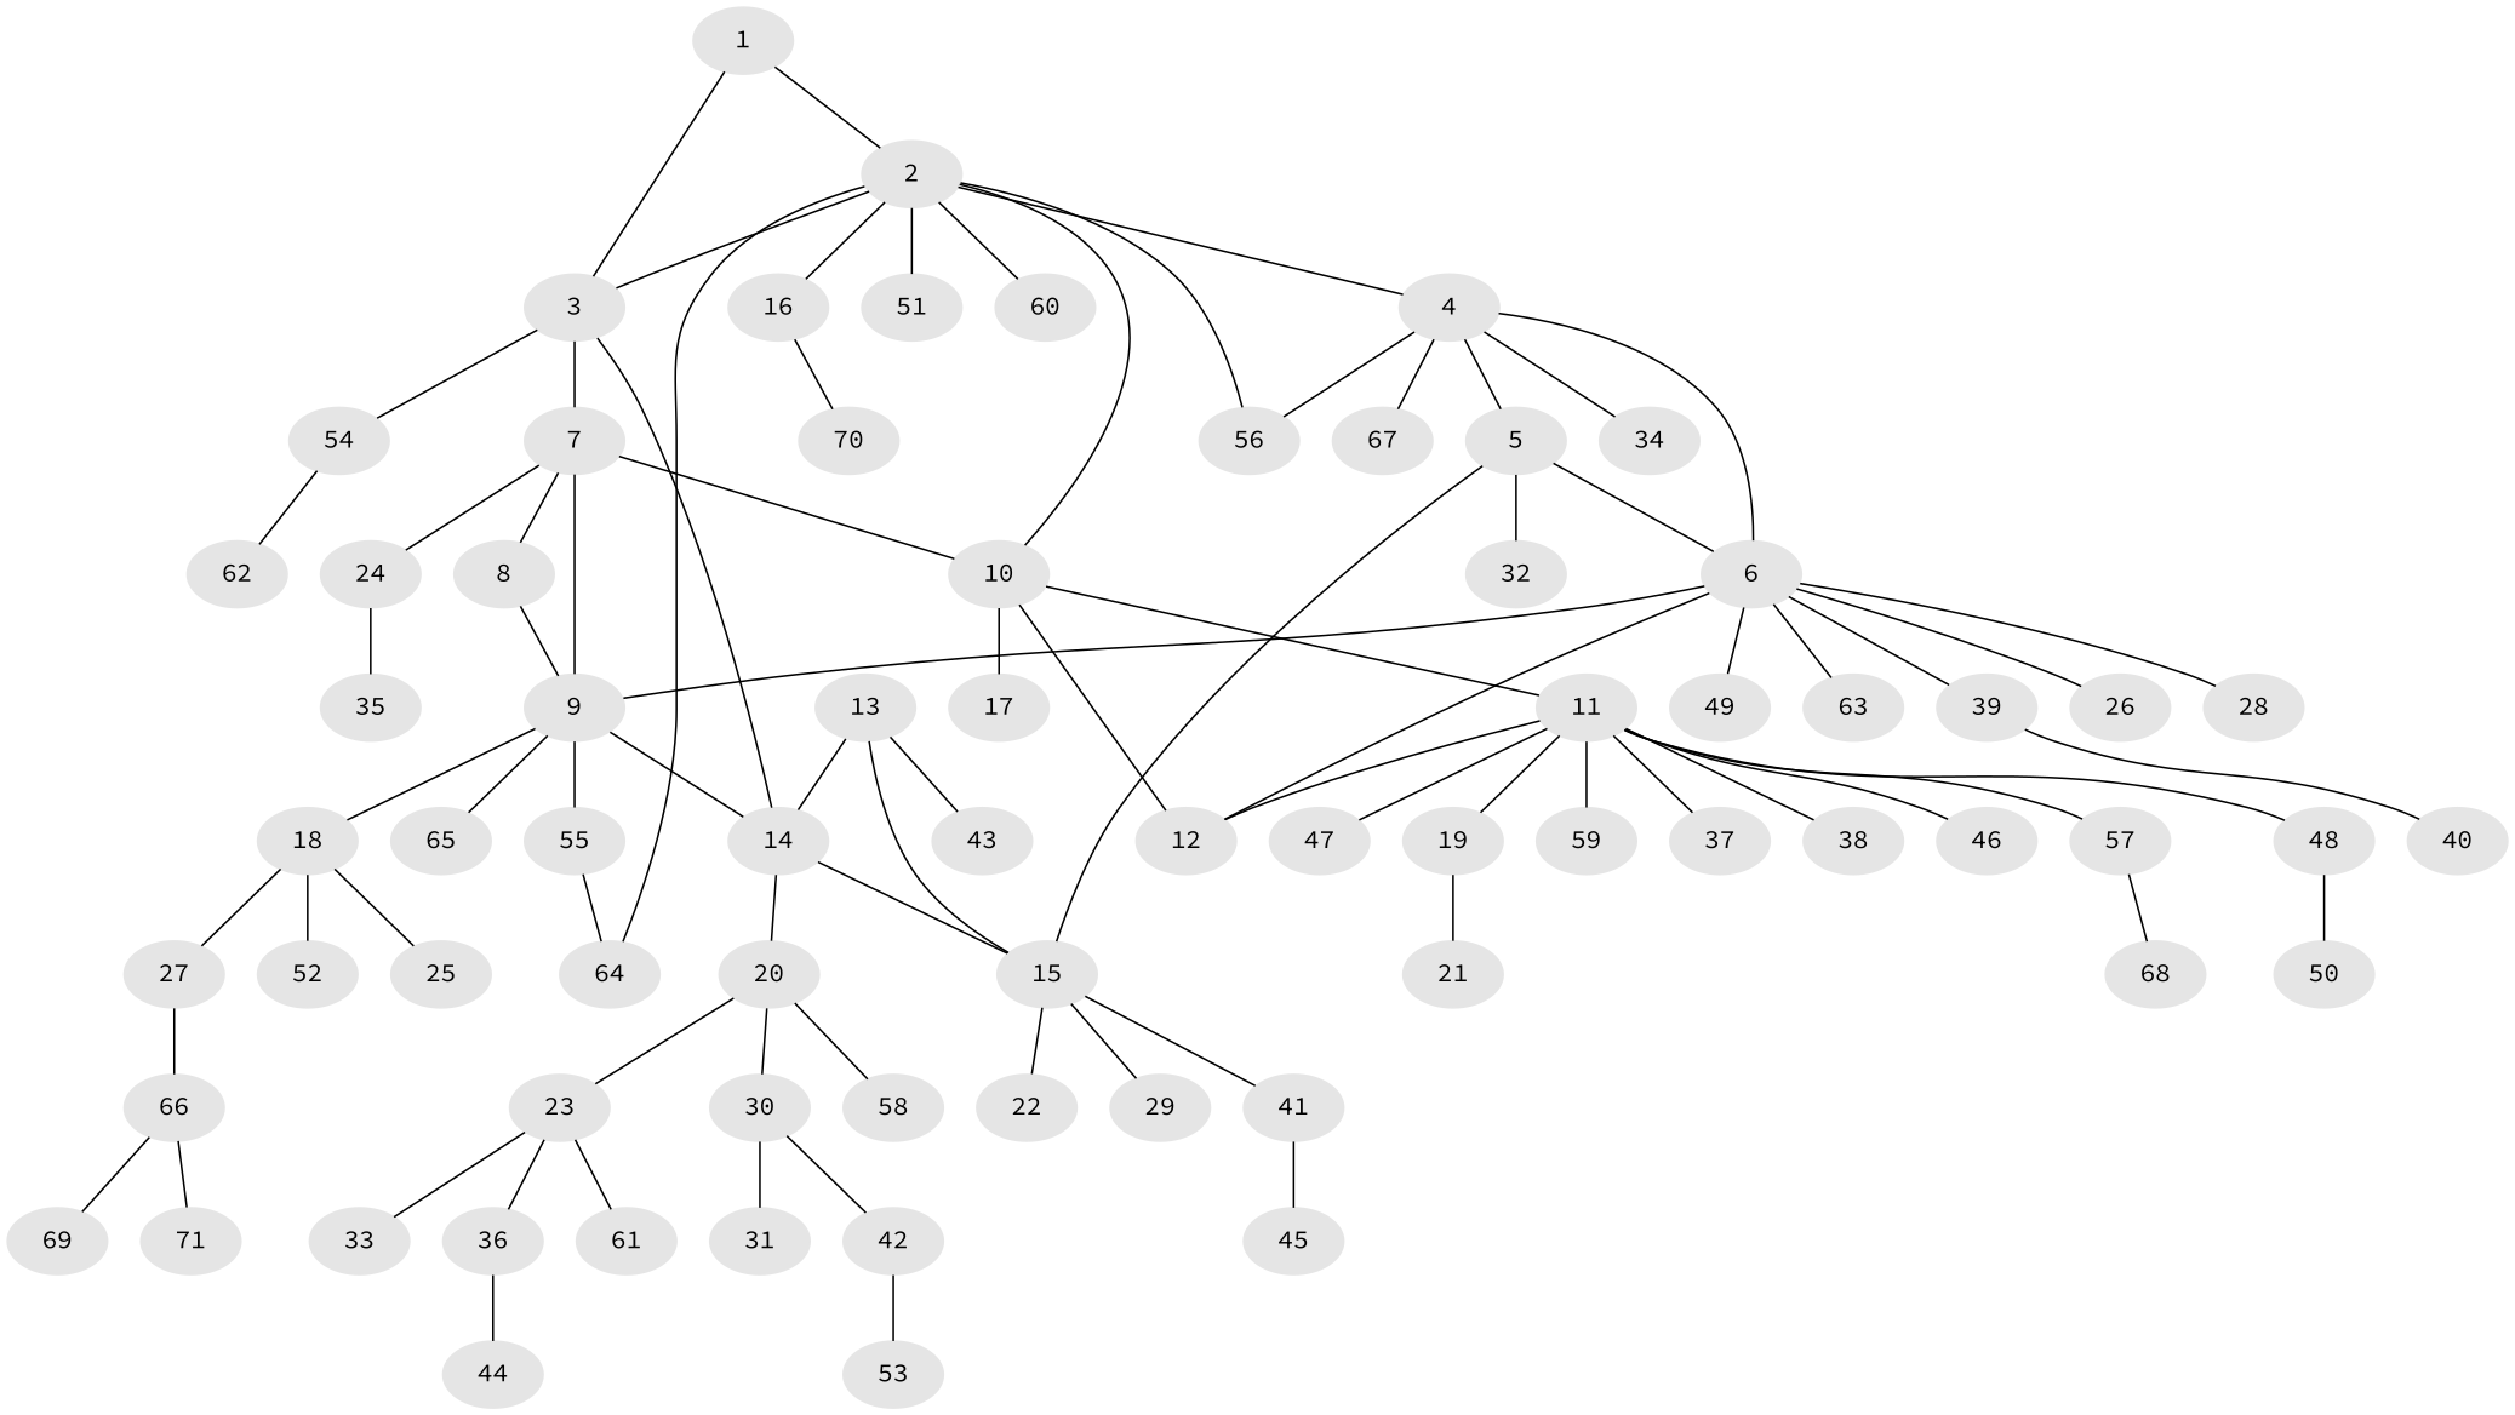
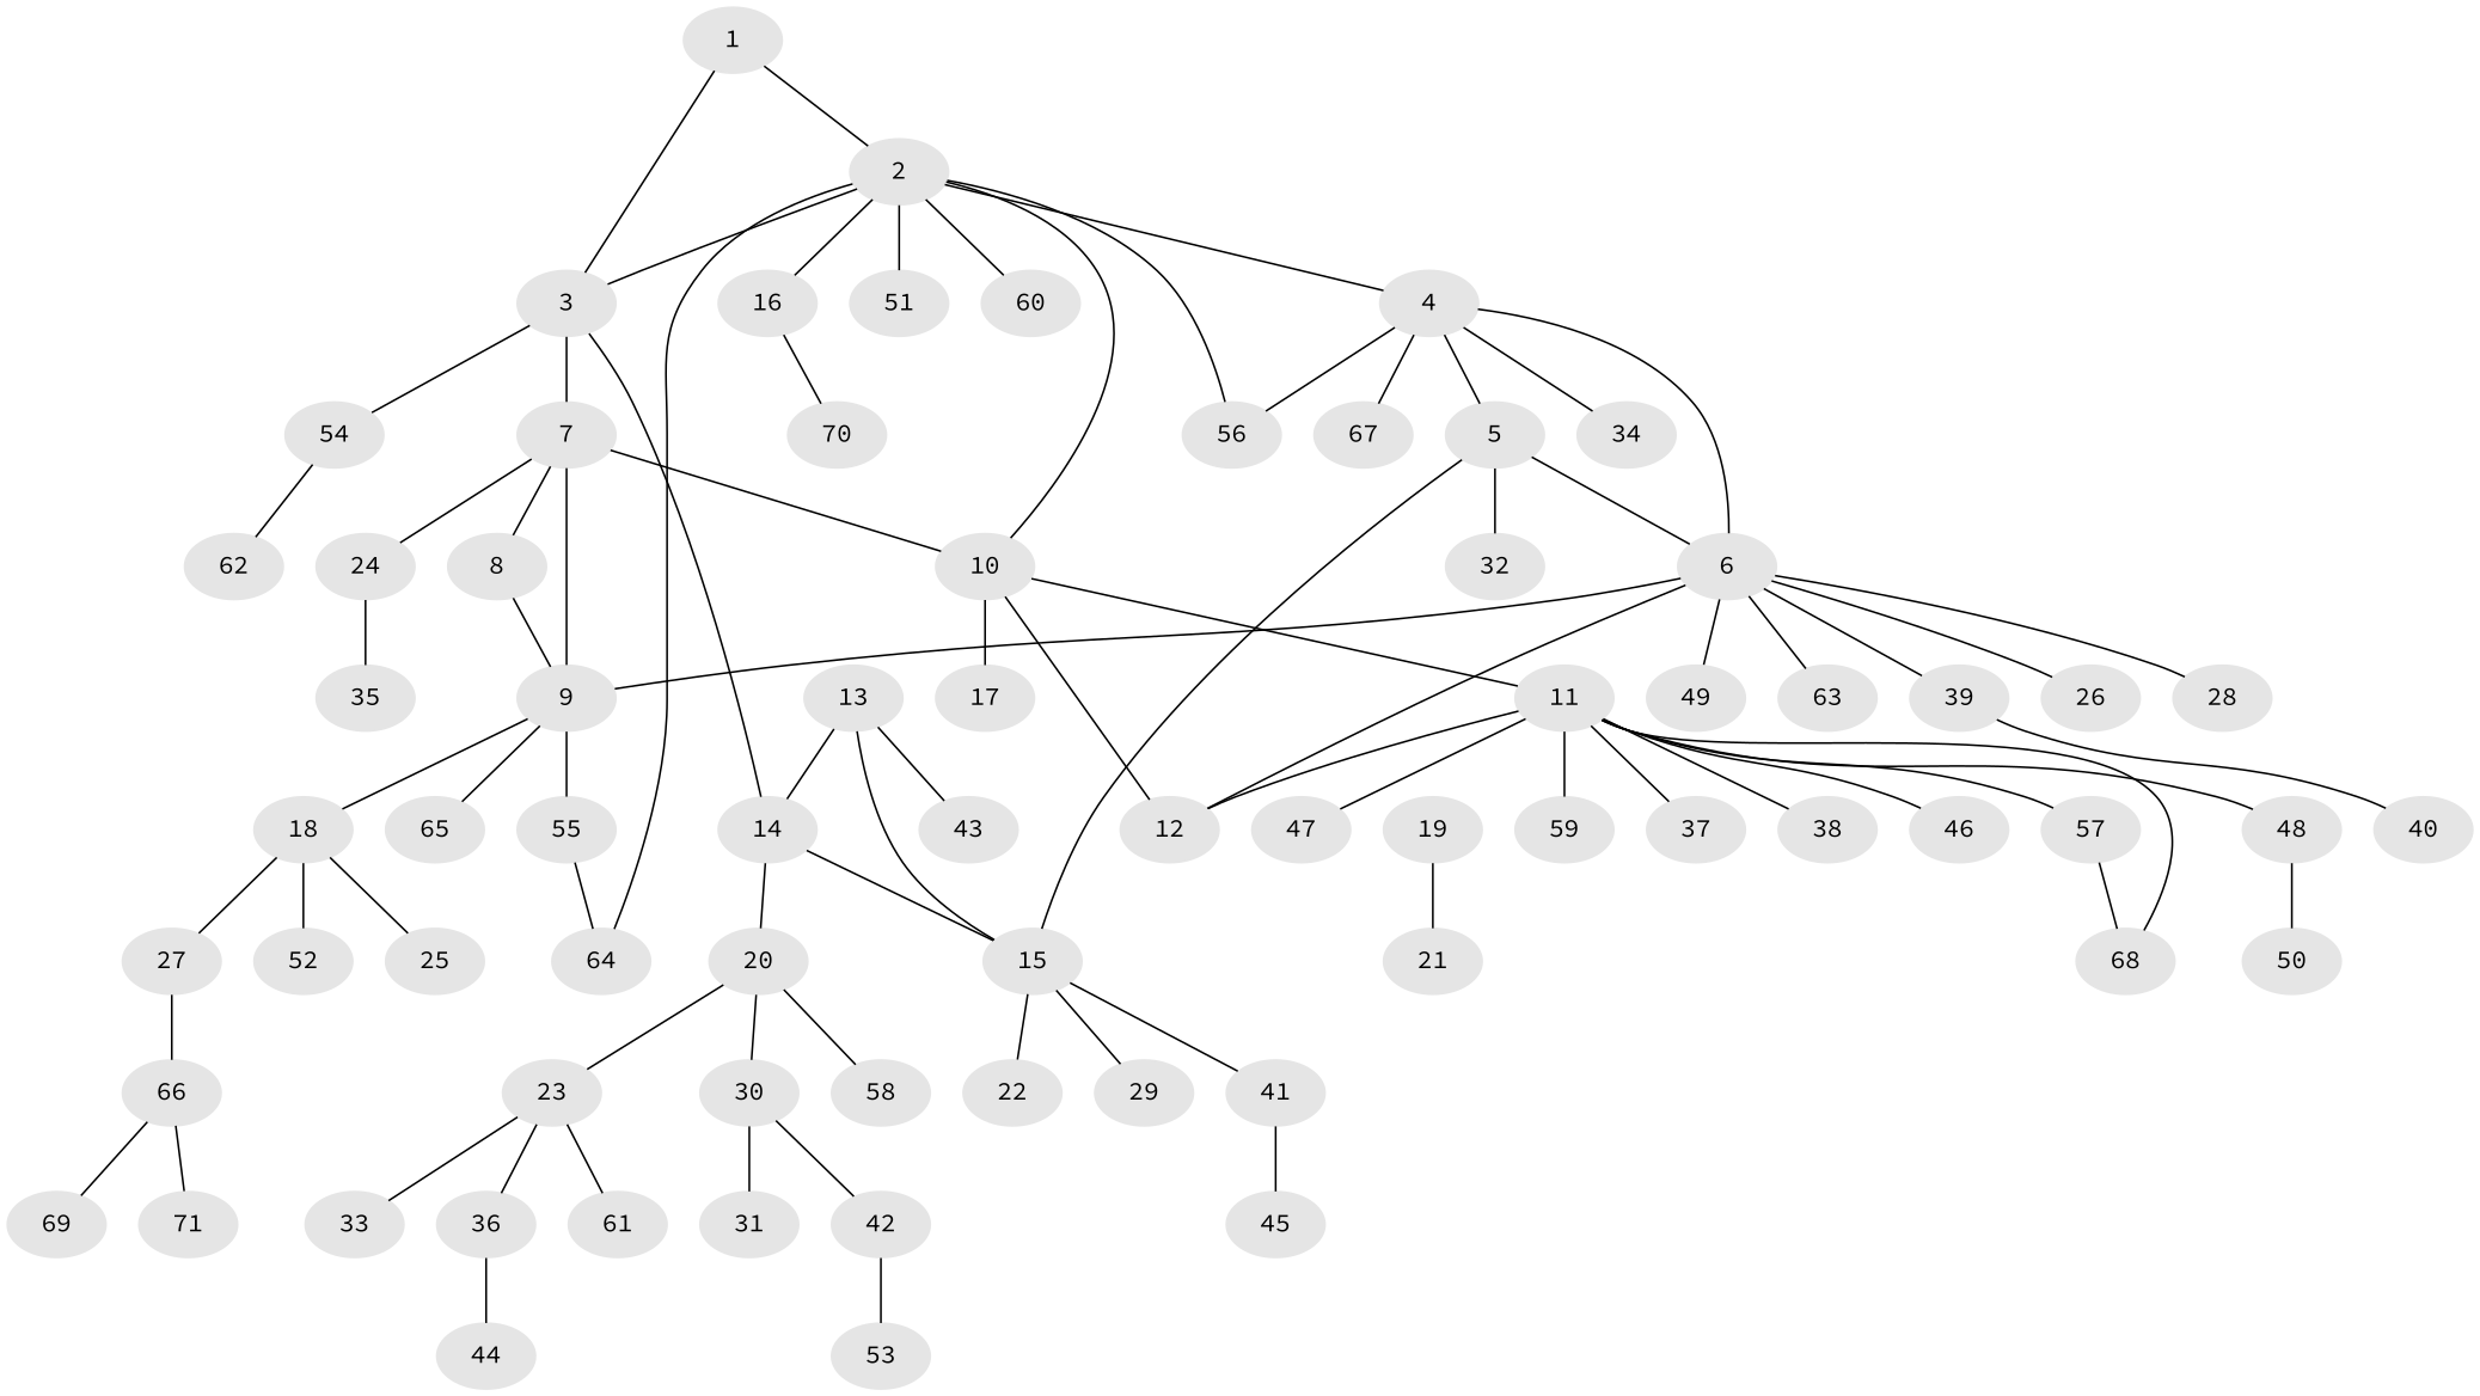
  graph {
    fontname="Source Code Pro"
    node [color=gray90 fontname="Source Code Pro" style=filled]
    edge [fontname="Source Code Pro"]
    1
    2
    3
    4
    10
    16
    51
    56
    60
    64
    7
    14
    54
    5
    6
    34
    67
    12
    11
    17
    70
    9
    8
    24
    15
    20
    62
    32
    26
    28
    39
    49
    63
    22
    29
    41
    18
    55
    65
    40
    35
    25
    27
    52
    19
    37
    38
    46
    47
    48
    57
    59
    13
    43
    21
    50
    68
    23
    30
    58
    45
    66
    33
    36
    61
    31
    42
    44
    69
    71
    53
    1 -- 2
    1 -- 3
    2 -- 3
    2 -- 4
    2 -- 10
    2 -- 16
    2 -- 51
    2 -- 56
    2 -- 60
    2 -- 64
    3 -- 7
    3 -- 14
    3 -- 54
    4 -- 56
    4 -- 5
    4 -- 6
    4 -- 34
    4 -- 67
    10 -- 12
    10 -- 11
    10 -- 17
    16 -- 70
    7 -- 10
    7 -- 9
    7 -- 8
    7 -- 24
    14 -- 15
    14 -- 20
    54 -- 62
    5 -- 6
    5 -- 15
    5 -- 32
    6 -- 12
    6 -- 9
    6 -- 26
    6 -- 28
    6 -- 39
    6 -- 49
    6 -- 63
    11 -- 12
-   11 -- 19
+   11 -- 68
    11 -- 37
    11 -- 38
    11 -- 46
    11 -- 47
    11 -- 48
    11 -- 57
    11 -- 59
-   9 -- 14
    9 -- 18
    9 -- 55
    9 -- 65
    8 -- 9
    24 -- 35
    15 -- 22
    15 -- 29
    15 -- 41
    20 -- 23
    20 -- 30
    20 -- 58
    39 -- 40
    41 -- 45
    18 -- 25
    18 -- 27
    18 -- 52
    55 -- 64
    27 -- 66
    19 -- 21
    48 -- 50
    57 -- 68
    13 -- 14
    13 -- 15
    13 -- 43
    23 -- 33
    23 -- 36
    23 -- 61
    30 -- 31
    30 -- 42
    66 -- 69
    66 -- 71
    36 -- 44
    42 -- 53
  }
